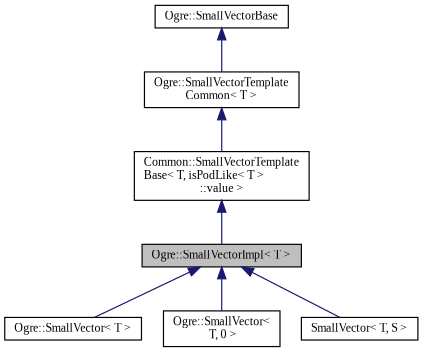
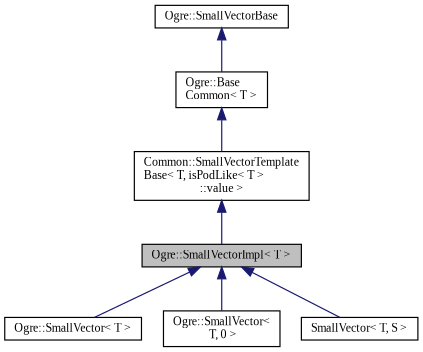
  digraph {
    fontname="Liberation Serif"
    node [color=black fontname="Liberation Serif" fontsize=10 shape=record]
    edge [color=midnightblue dir=back fontname="Liberation Serif" fontsize=10 labelfontname=Helvetica labelfontsize=10 style=solid]
    n1 [fillcolor=grey75 fontcolor=black height=0.2 label="Ogre::SmallVectorImpl\< T \>" style=filled width=0.4]
    n2 [height=0.2 label="Ogre::SmallVector\< T \>" width=0.4]
    n3 [height=0.2 label="Ogre::SmallVector\<\l T, 0 \>" width=0.4]
    n4 [height=0.2 label="SmallVector\< T, S \>" width=0.4]
    n5 [height=0.2 label="Common::SmallVectorTemplate\lBase\< T, isPodLike\< T \>\l::value \>" width=0.4]
-   n6 [height=0.2 label="Ogre::SmallVectorTemplate\lCommon\< T \>" width=0.4]
+   n6 [height=0.2 label="Ogre::Base\lCommon\< T \>" width=0.4]
    n7 [height=0.2 label="Ogre::SmallVectorBase" width=0.4]
    n1 -> n2
    n1 -> n3
    n1 -> n4
    n5 -> n1
    n6 -> n5
    n7 -> n6
  }
